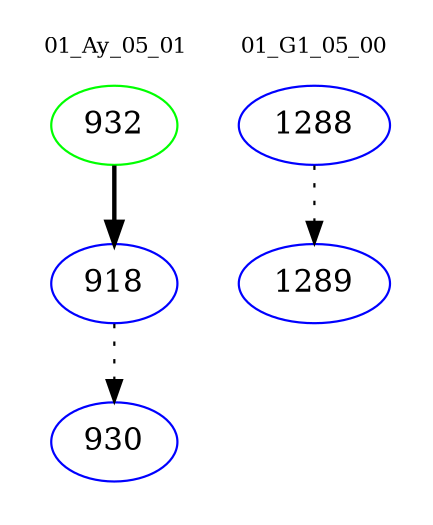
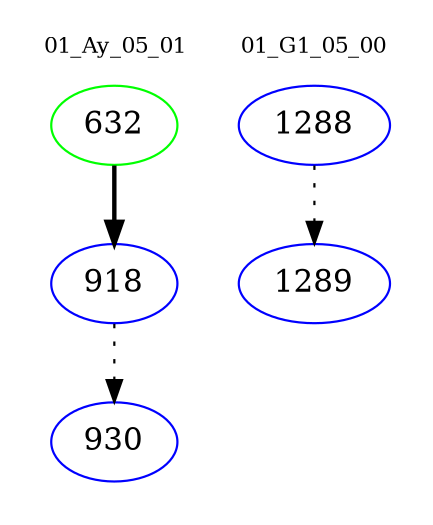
  digraph {
    node [color=blue]
    edge [color=black style=dotted]
    n1 [label=918]
    n2 [label=930]
-   n3 [color=green label=932]
+   n3 [color=green label=632]
    n4 [label=1288]
    n5 [label=1289]
    subgraph cluster_1 {
      color=white
      fontsize=10
      label="01_Ay_05_01"
      n1
      n2
      n3
    }
    subgraph cluster_2 {
      color=white
      fontsize=10
      label="01_G1_05_00"
      n4
      n5
    }
    n1 -> n2
    n3 -> n1 [style=bold]
    n4 -> n5
  }
